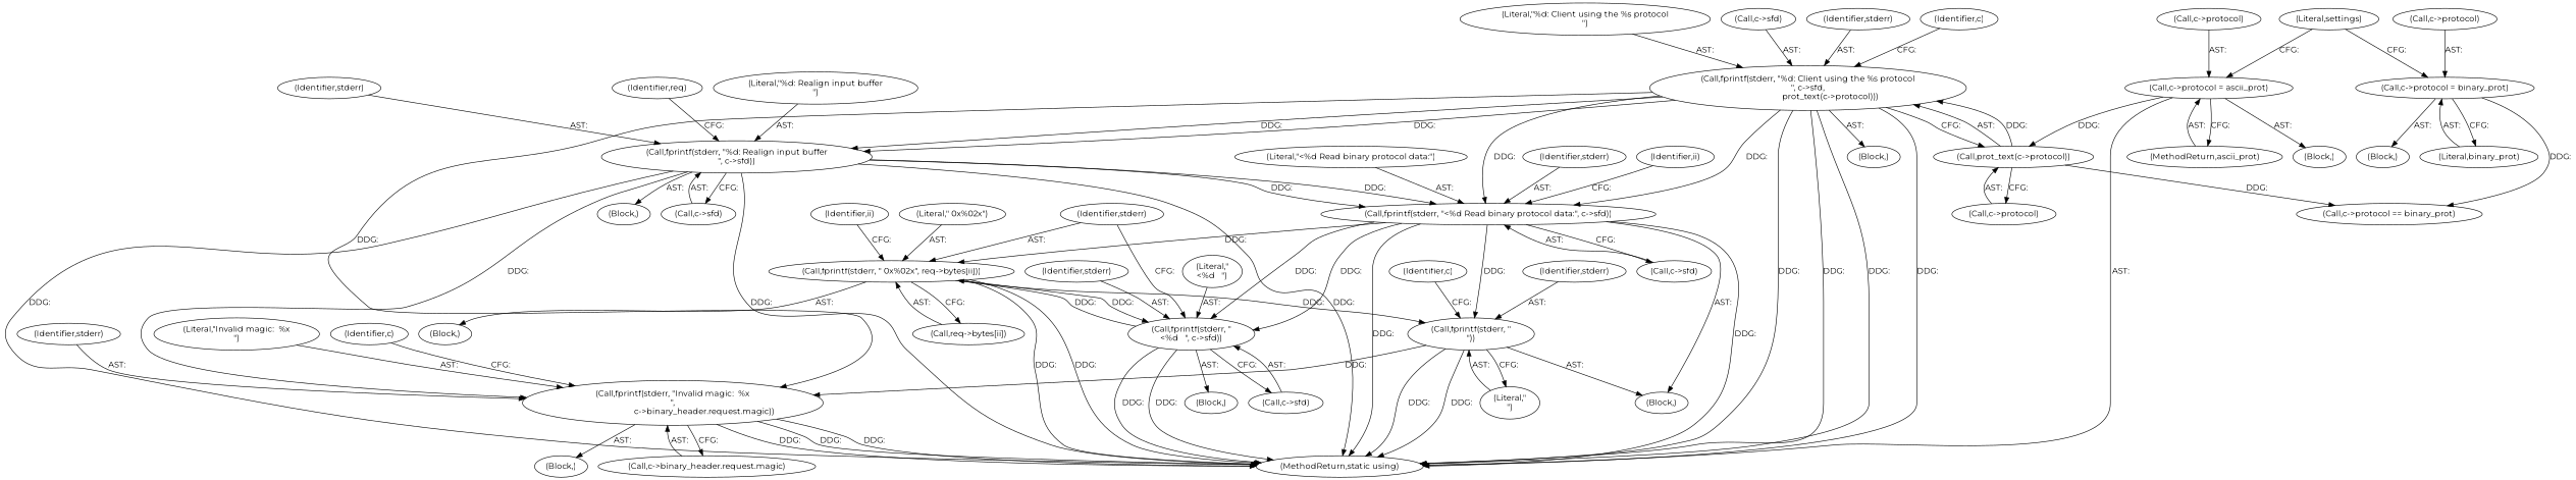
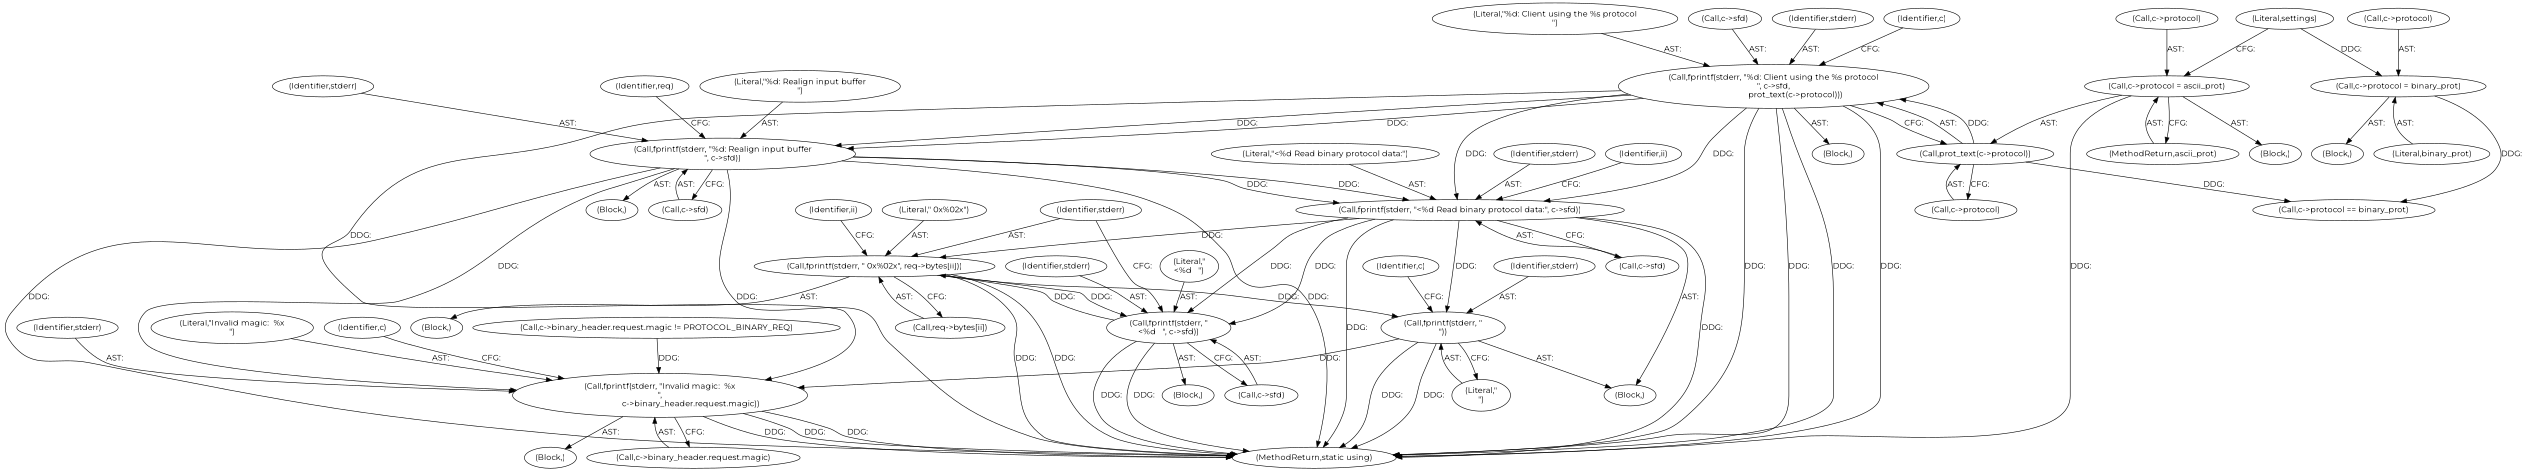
  digraph {
    fontname=Montserrat
    node [fontname=Montserrat]
    edge [fontname=Montserrat]
    n1 [label="(Call,fprintf(stderr, \" 0x%02x\", req->bytes[ii]))"]
    n2 [label="(Call,fprintf(stderr, \"\n<%d   \", c->sfd))"]
    n3 [label="(Call,fprintf(stderr, \"\n\"))"]
    n4 [label="(Block,)"]
    n5 [label="(MethodReturn,static using)"]
    n6 [label="(Call,req->bytes[ii])"]
    n7 [label="(Call,c->sfd)"]
    n8 [label="(Block,)"]
    n9 [label="(Block,)"]
    n10 [label="(Call,fprintf(stderr, \"Invalid magic:  %x\n\",\n                            c->binary_header.request.magic))"]
    n11 [label="(Literal,\"\n\")"]
    n12 [label="(Call,fprintf(stderr, \"<%d Read binary protocol data:\", c->sfd))"]
    n13 [label="(Call,c->sfd)"]
    n14 [label="(Call,fprintf(stderr, \"%d: Client using the %s protocol\n\", c->sfd,\n                    prot_text(c->protocol)))"]
    n15 [label="(Call,prot_text(c->protocol))"]
    n16 [label="(Call,fprintf(stderr, \"%d: Realign input buffer\n\", c->sfd))"]
    n17 [label="(Block,)"]
    n18 [label="(Call,c->protocol)"]
    n19 [label="(Call,c->protocol == binary_prot)"]
    n20 [label="(Block,)"]
    n21 [label="(Call,c->sfd)"]
    n22 [label="(Block,)"]
    n23 [label="(Call,c->binary_header.request.magic)"]
    n24 [label="(Call,c->protocol = binary_prot)"]
    n25 [label="(Block,)"]
    n26 [label="(Literal,binary_prot)"]
    n27 [label="(Call,c->protocol = ascii_prot)"]
    n28 [label="(MethodReturn,ascii_prot)"]
    n29 [label="(Block,)"]
    n30 [label="(Identifier,stderr)"]
    n31 [label="(Literal,\"<%d Read binary protocol data:\")"]
    n32 [label="(Literal,\"%d: Client using the %s protocol\n\")"]
    n33 [label="(Literal,\" 0x%02x\")"]
    n34 [label="(Identifier,stderr)"]
    n35 [label="(Identifier,req)"]
    n36 [label="(Call,c->sfd)"]
    n37 [label="(Identifier,stderr)"]
    n38 [label="(Call,c->protocol)"]
    n39 [label="(Literal,\"\n<%d   \")"]
    n40 [label="(Identifier,stderr)"]
    n41 [label="(Literal,settings)"]
    n42 [label="(Identifier,c)"]
    n43 [label="(Identifier,stderr)"]
    n44 [label="(Identifier,c)"]
    n45 [label="(Call,c->protocol)"]
    n46 [label="(Identifier,ii)"]
    n47 [label="(Identifier,c)"]
    n48 [label="(Identifier,ii)"]
    n49 [label="(Literal,\"%d: Realign input buffer\n\")"]
+   n50 [label="(Call,c->binary_header.request.magic != PROTOCOL_BINARY_REQ)"]
    n51 [label="(Identifier,stderr)"]
    n52 [label="(Literal,\"Invalid magic:  %x\n\")"]
    n53 [label="(Identifier,stderr)"]
    n1 -> n2 [label="DDG: "]
    n1 -> n3 [label="DDG: "]
    n1 -> n4 [label="AST: "]
    n1 -> n5 [label="DDG: "]
    n1 -> n5 [label="DDG: "]
    n1 -> n6 [label="CFG: "]
    n2 -> n1 [label="DDG: "]
    n2 -> n5 [label="DDG: "]
    n2 -> n5 [label="DDG: "]
    n2 -> n7 [label="CFG: "]
    n2 -> n8 [label="AST: "]
    n3 -> n5 [label="DDG: "]
    n3 -> n5 [label="DDG: "]
    n3 -> n9 [label="AST: "]
    n3 -> n10 [label="DDG: "]
    n3 -> n11 [label="CFG: "]
    n6 -> n1 [label="AST: "]
    n7 -> n2 [label="AST: "]
    n10 -> n5 [label="DDG: "]
    n10 -> n5 [label="DDG: "]
    n10 -> n5 [label="DDG: "]
    n10 -> n22 [label="AST: "]
    n10 -> n23 [label="CFG: "]
    n11 -> n3 [label="AST: "]
    n12 -> n1 [label="DDG: "]
    n12 -> n2 [label="DDG: "]
    n12 -> n2 [label="DDG: "]
    n12 -> n3 [label="DDG: "]
    n12 -> n5 [label="DDG: "]
    n12 -> n5 [label="DDG: "]
    n12 -> n9 [label="AST: "]
    n12 -> n13 [label="CFG: "]
    n13 -> n12 [label="AST: "]
    n14 -> n5 [label="DDG: "]
    n14 -> n5 [label="DDG: "]
    n14 -> n5 [label="DDG: "]
    n14 -> n5 [label="DDG: "]
    n14 -> n10 [label="DDG: "]
    n14 -> n12 [label="DDG: "]
    n14 -> n12 [label="DDG: "]
    n14 -> n15 [label="CFG: "]
    n14 -> n16 [label="DDG: "]
    n14 -> n16 [label="DDG: "]
    n14 -> n17 [label="AST: "]
    n15 -> n14 [label="AST: "]
    n15 -> n14 [label="DDG: "]
    n15 -> n18 [label="CFG: "]
    n15 -> n19 [label="DDG: "]
    n16 -> n5 [label="DDG: "]
    n16 -> n5 [label="DDG: "]
    n16 -> n5 [label="DDG: "]
    n16 -> n10 [label="DDG: "]
    n16 -> n12 [label="DDG: "]
    n16 -> n12 [label="DDG: "]
    n16 -> n20 [label="AST: "]
    n16 -> n21 [label="CFG: "]
    n18 -> n15 [label="AST: "]
    n21 -> n16 [label="AST: "]
    n23 -> n10 [label="AST: "]
    n24 -> n19 [label="DDG: "]
    n24 -> n25 [label="AST: "]
-   n24 -> n26 [label="CFG: "]
    n26 -> n24 [label="AST: "]
-   n27 -> n5 [label="AST: "]
-   n27 -> n15 [label="DDG: "]
+   n27 -> n5 [label="DDG: "]
+   n27 -> n15 [label="AST: "]
    n27 -> n28 [label="CFG: "]
    n27 -> n29 [label="AST: "]
    n28 -> n27 [label="AST: "]
    n30 -> n16 [label="AST: "]
    n31 -> n12 [label="AST: "]
    n32 -> n14 [label="AST: "]
    n33 -> n1 [label="AST: "]
    n34 -> n1 [label="AST: "]
    n34 -> n2 [label="CFG: "]
    n35 -> n16 [label="CFG: "]
    n36 -> n14 [label="AST: "]
    n37 -> n12 [label="AST: "]
    n38 -> n27 [label="AST: "]
    n39 -> n2 [label="AST: "]
    n40 -> n14 [label="AST: "]
-   n41 -> n24 [label="CFG: "]
+   n41 -> n24 [label="DDG: "]
    n41 -> n27 [label="CFG: "]
    n42 -> n14 [label="CFG: "]
    n43 -> n3 [label="AST: "]
    n44 -> n10 [label="CFG: "]
    n45 -> n24 [label="AST: "]
    n46 -> n1 [label="CFG: "]
    n47 -> n3 [label="CFG: "]
    n48 -> n12 [label="CFG: "]
    n49 -> n16 [label="AST: "]
+   n50 -> n10 [label="DDG: "]
    n51 -> n10 [label="AST: "]
    n52 -> n10 [label="AST: "]
    n53 -> n2 [label="AST: "]
  }
